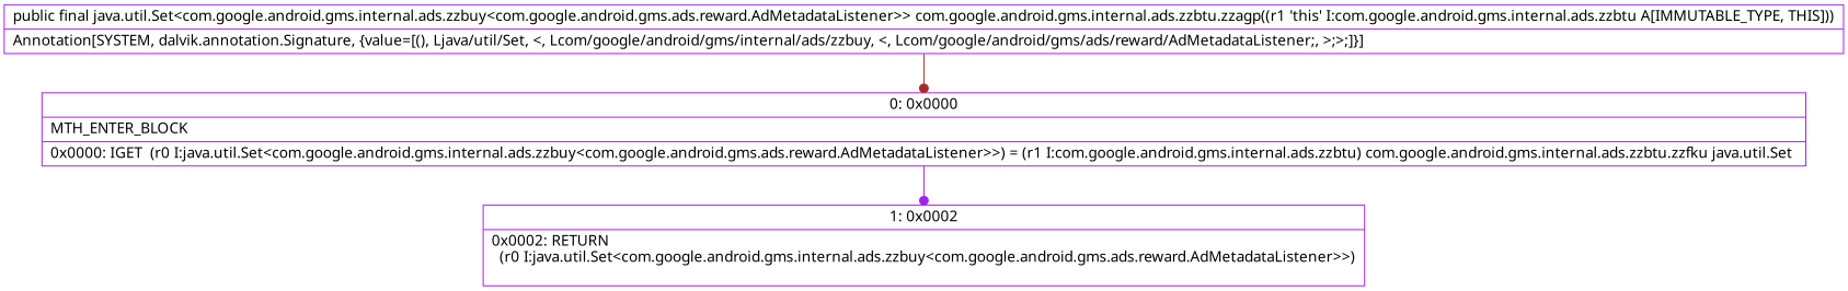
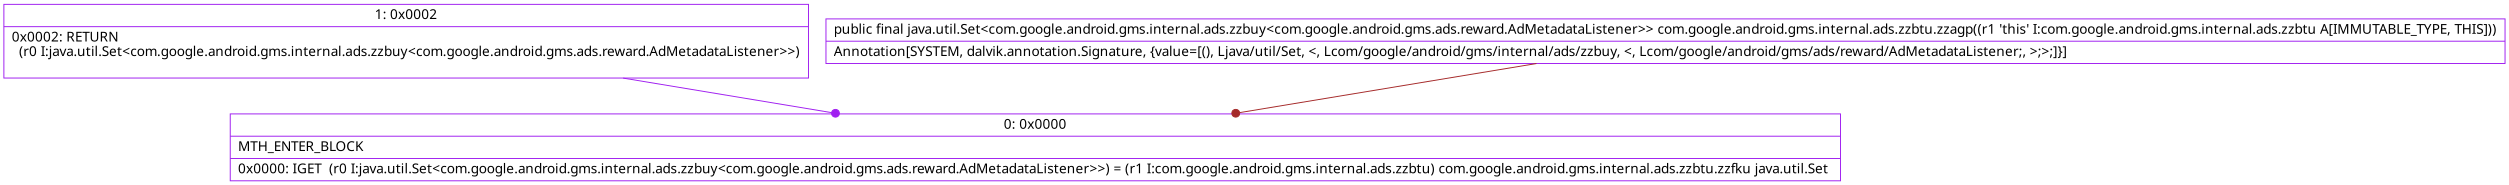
  digraph {
    fontname="Noto Sans"
    node [shape=record color=purple fontname="Noto Sans"]
    edge [arrowhead=dot fontname="Noto Sans"]
    n1 [label="{0\:\ 0x0000|MTH_ENTER_BLOCK\l|0x0000: IGET  (r0 I:java.util.Set\<com.google.android.gms.internal.ads.zzbuy\<com.google.android.gms.ads.reward.AdMetadataListener\>\>) = (r1 I:com.google.android.gms.internal.ads.zzbtu) com.google.android.gms.internal.ads.zzbtu.zzfku java.util.Set \l}"]
    n2 [label="{1\:\ 0x0002|0x0002: RETURN  \l  (r0 I:java.util.Set\<com.google.android.gms.internal.ads.zzbuy\<com.google.android.gms.ads.reward.AdMetadataListener\>\>)\l \l}"]
    n3 [label="{public final java.util.Set\<com.google.android.gms.internal.ads.zzbuy\<com.google.android.gms.ads.reward.AdMetadataListener\>\> com.google.android.gms.internal.ads.zzbtu.zzagp((r1 'this' I:com.google.android.gms.internal.ads.zzbtu A[IMMUTABLE_TYPE, THIS]))  | Annotation[SYSTEM, dalvik.annotation.Signature, \{value=[(), Ljava\/util\/Set, \<, Lcom\/google\/android\/gms\/internal\/ads\/zzbuy, \<, Lcom\/google\/android\/gms\/ads\/reward\/AdMetadataListener;, \>;\>;]\}]\l}"]
-   n1 -> n2 [color=purple]
+   n2 -> n1 [color=purple]
    n3 -> n1 [color=brown]
  }
